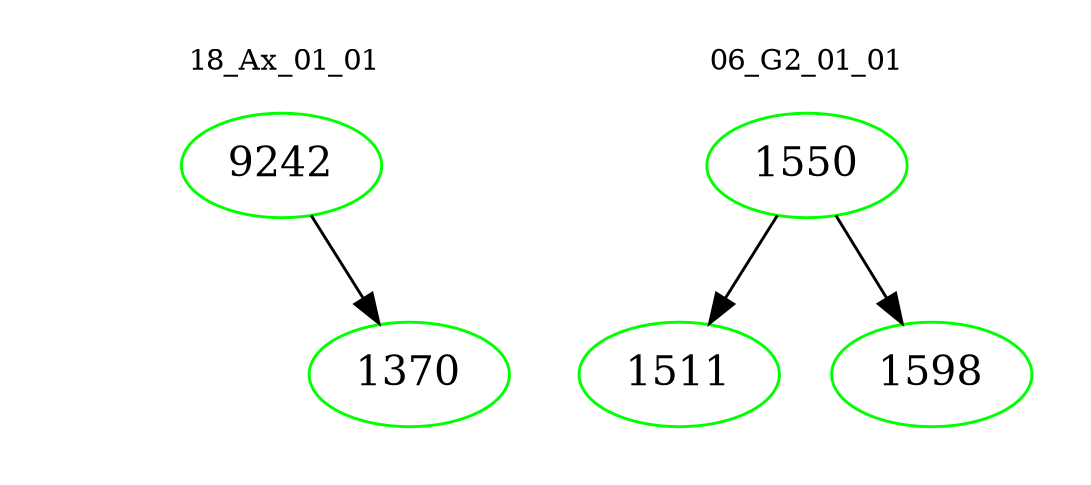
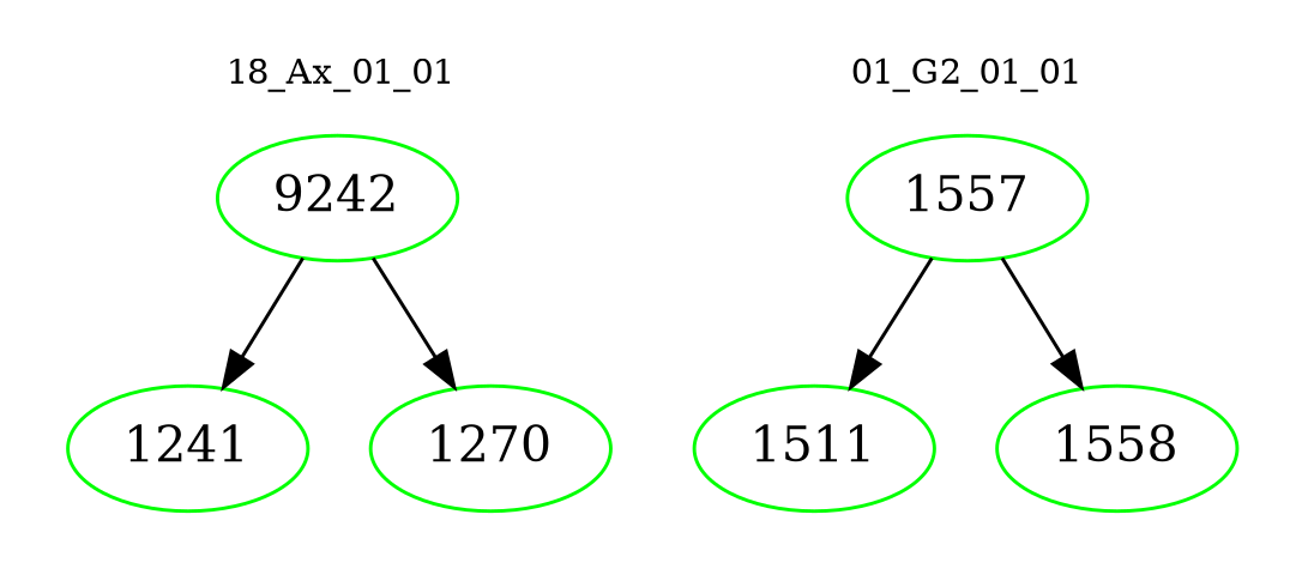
  digraph {
    node [color=green]
    edge [color=black]
    n1 [label=9242]
-   n3 [label=1370]
-   n4 [label=1550]
+   n2 [label=1241]
+   n3 [label=1270]
+   n4 [label=1557]
    n5 [label=1511]
-   n6 [label=1598]
+   n6 [label=1558]
    subgraph cluster_1 {
      color=white
      fontsize=10
      label="18_Ax_01_01"
      n1
+     n2
      n3
    }
    subgraph cluster_2 {
      color=white
      fontsize=10
-     label="06_G2_01_01"
+     label="01_G2_01_01"
      n4
      n5
      n6
    }
+   n1 -> n2
    n1 -> n3
    n4 -> n5
    n4 -> n6
  }
